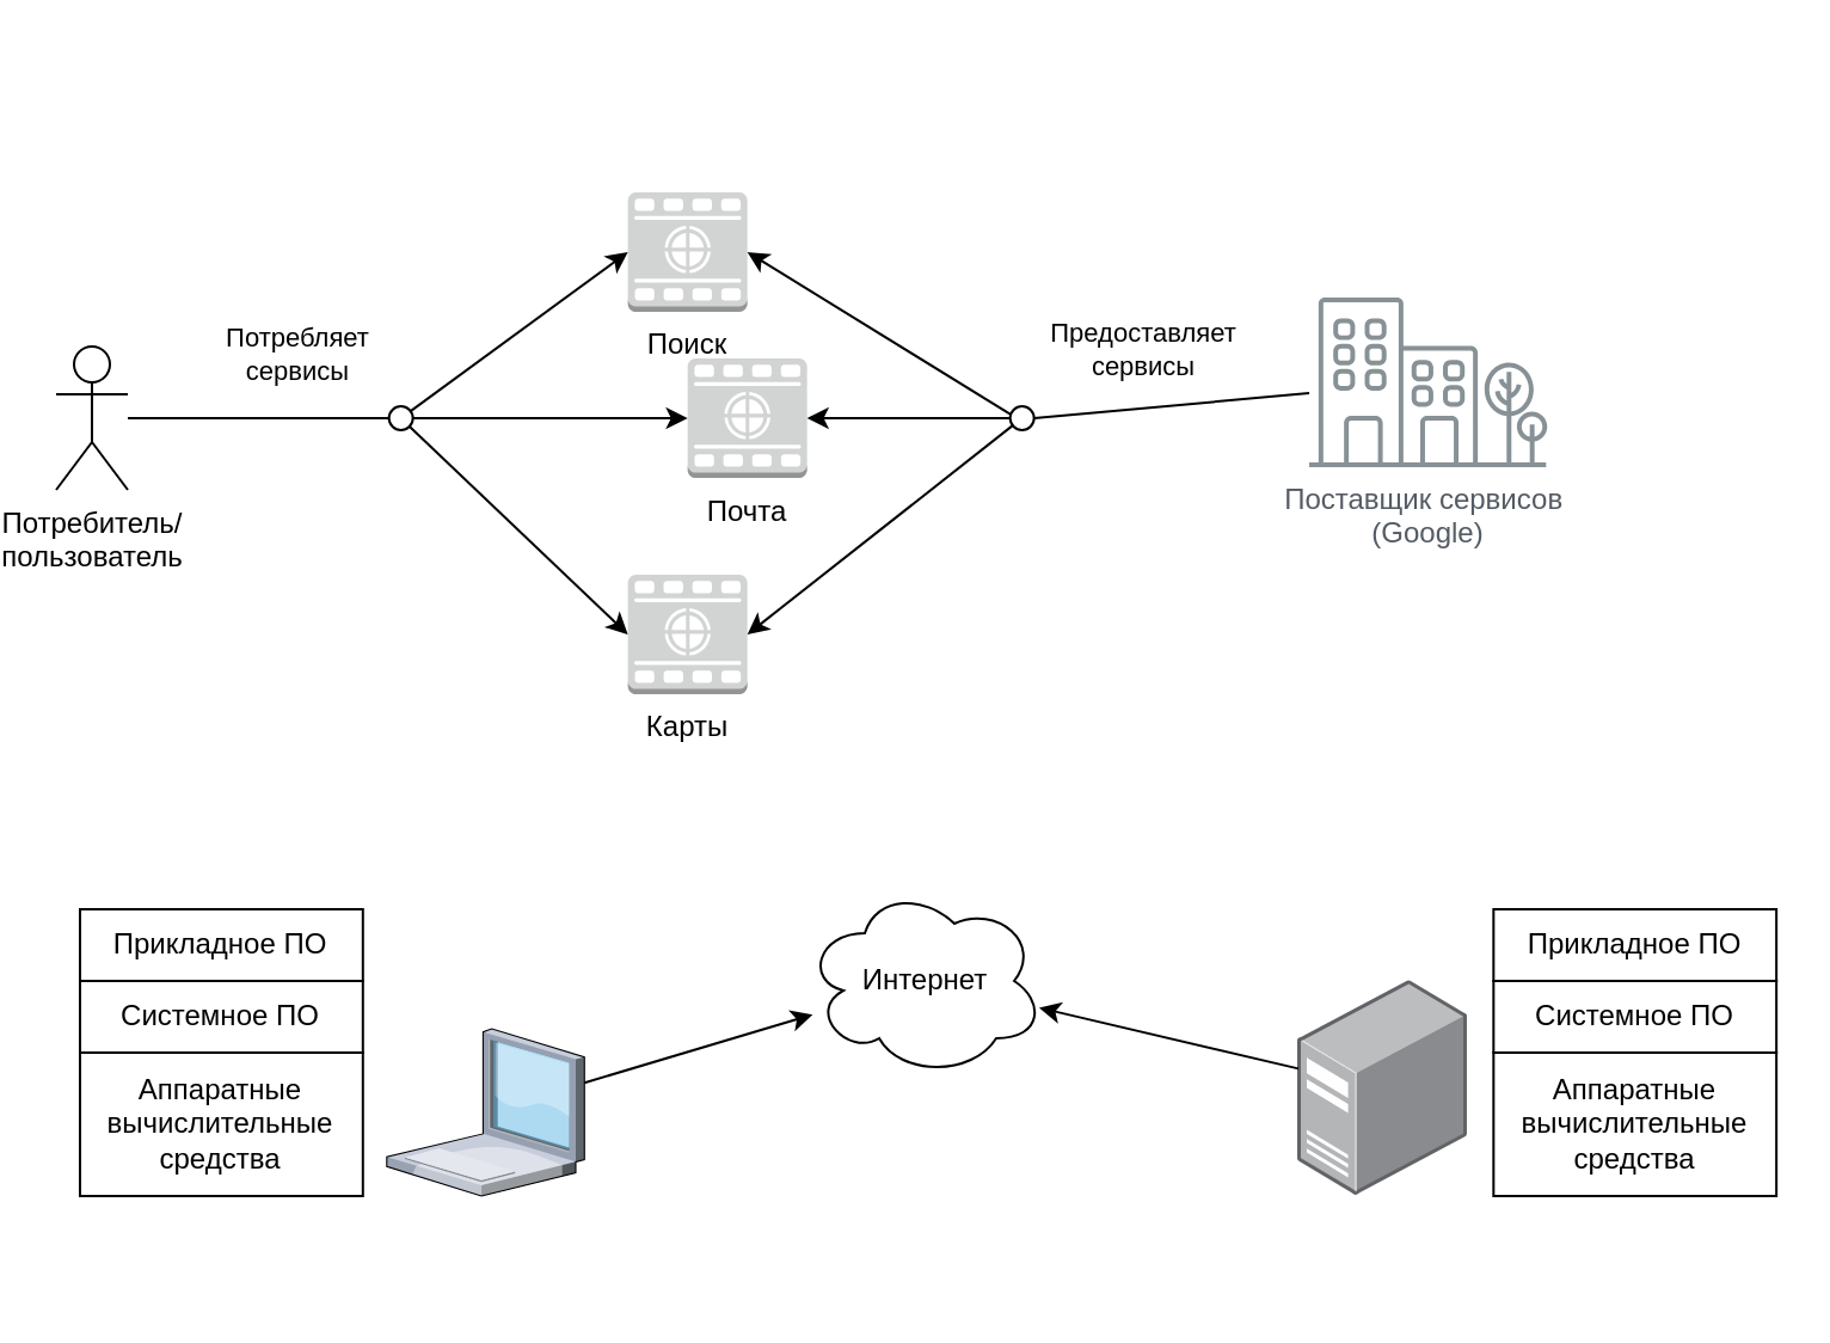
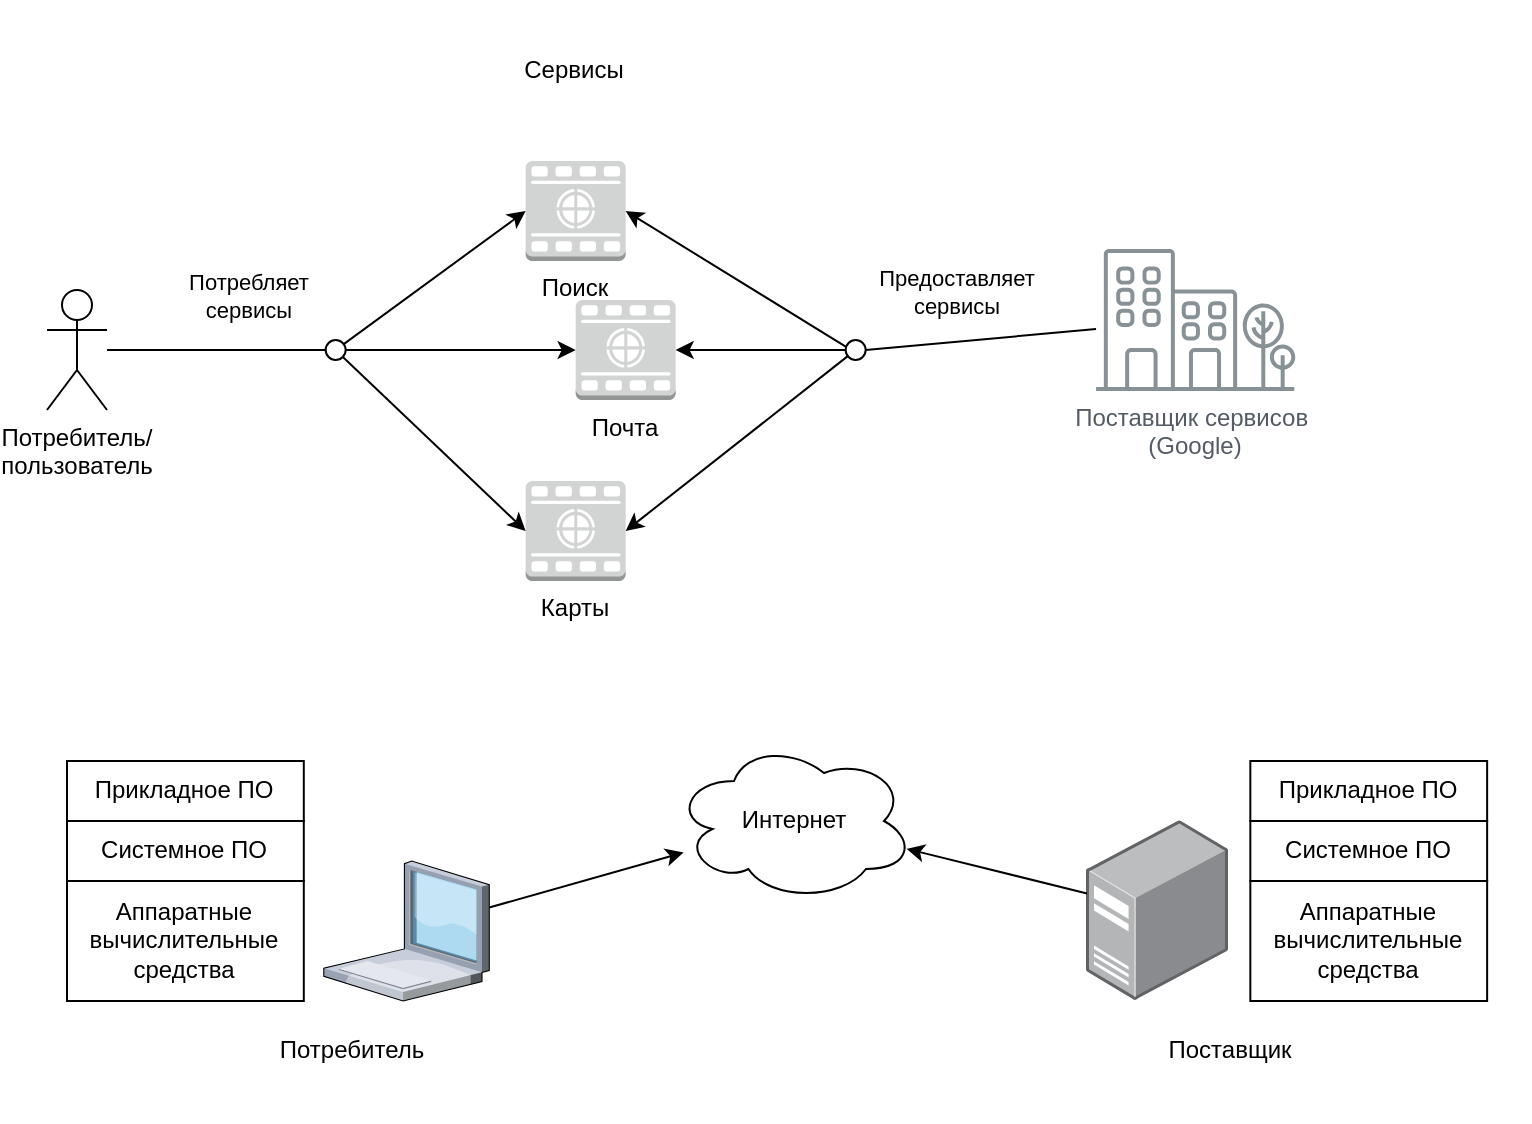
  <mxCell id="0" />
  <mxCell id="1" parent="0" />
  <mxCell id="2" value="Поставщик сервисов&amp;nbsp;&lt;br&gt;(Google)" style="sketch=0;outlineConnect=0;gradientColor=none;fontColor=#545B64;strokeColor=none;fillColor=#879196;dashed=0;verticalLabelPosition=bottom;verticalAlign=top;align=center;html=1;fontSize=12;fontStyle=0;aspect=fixed;shape=mxgraph.aws4.illustration_office_building;pointerEvents=1" parent="1" vertex="1"><mxGeometry x="544.33" y="124" width="100" height="71" as="geometry" /></mxCell>
  <mxCell id="3" value="Поиск" style="outlineConnect=0;dashed=0;verticalLabelPosition=bottom;verticalAlign=top;align=center;html=1;shape=mxgraph.aws3.multimedia;fillColor=#D2D3D3;gradientColor=none;" parent="1" vertex="1"><mxGeometry x="259.33" y="80" width="50" height="50" as="geometry" /></mxCell>
  <mxCell id="4" value="Почта" style="outlineConnect=0;dashed=0;verticalLabelPosition=bottom;verticalAlign=top;align=center;html=1;shape=mxgraph.aws3.multimedia;fillColor=#D2D3D3;gradientColor=none;" parent="1" vertex="1"><mxGeometry x="284.33" y="149.5" width="50" height="50" as="geometry" /></mxCell>
  <mxCell id="5" value="Карты" style="outlineConnect=0;dashed=0;verticalLabelPosition=bottom;verticalAlign=top;align=center;html=1;shape=mxgraph.aws3.multimedia;fillColor=#D2D3D3;gradientColor=none;" parent="1" vertex="1"><mxGeometry x="259.33" y="240" width="50" height="50" as="geometry" /></mxCell>
  <mxCell id="6" value="" style="endArrow=none;html=1;rounded=0;endFill=0;entryX=1;entryY=0.5;entryDx=0;entryDy=0;" parent="1" source="2" target="9" edge="1"><mxGeometry width="50" height="50" relative="1" as="geometry"><mxPoint x="379.33" y="230" as="sourcePoint" /><mxPoint x="389.33" y="175" as="targetPoint" /></mxGeometry></mxCell>
  <mxCell id="7" value="Предоставляет &lt;br&gt;сервисы" style="edgeLabel;html=1;align=center;verticalAlign=middle;resizable=0;points=[];" parent="6" vertex="1" connectable="0"><mxGeometry x="0.187" y="1" relative="1" as="geometry"><mxPoint x="-1" y="-26" as="offset" /></mxGeometry></mxCell>
  <mxCell id="8" value="" style="endArrow=classic;html=1;rounded=0;entryX=1;entryY=0.5;entryDx=0;entryDy=0;entryPerimeter=0;exitX=1;exitY=1;exitDx=0;exitDy=0;" parent="1" source="9" target="3" edge="1"><mxGeometry width="50" height="50" relative="1" as="geometry"><mxPoint x="369.33" y="120" as="sourcePoint" /><mxPoint x="429.33" y="170" as="targetPoint" /></mxGeometry></mxCell>
  <mxCell id="9" value="" style="ellipse;whiteSpace=wrap;html=1;aspect=fixed;" parent="1" vertex="1"><mxGeometry x="419.33" y="169.5" width="10" height="10" as="geometry" /></mxCell>
  <mxCell id="10" value="" style="endArrow=classic;html=1;rounded=0;" parent="1" source="9" target="4" edge="1"><mxGeometry width="50" height="50" relative="1" as="geometry"><mxPoint x="437.866" y="188.036" as="sourcePoint" /><mxPoint x="319.33" y="85" as="targetPoint" /></mxGeometry></mxCell>
  <mxCell id="11" value="" style="endArrow=classic;html=1;rounded=0;entryX=1;entryY=0.5;entryDx=0;entryDy=0;entryPerimeter=0;" parent="1" source="9" target="5" edge="1"><mxGeometry width="50" height="50" relative="1" as="geometry"><mxPoint x="429.33" y="170" as="sourcePoint" /><mxPoint x="319.33" y="184.5" as="targetPoint" /></mxGeometry></mxCell>
+ <mxCell id="12" value="Сервисы" style="text;html=1;strokeColor=none;fillColor=none;align=center;verticalAlign=middle;whiteSpace=wrap;rounded=0;" vertex="1" parent="1"><mxGeometry x="254.33" y="20" width="60" height="30" as="geometry" /></mxCell>
  <mxCell id="13" value="Потребитель/&lt;br&gt;пользователь&lt;br&gt;" style="shape=umlActor;verticalLabelPosition=bottom;verticalAlign=top;html=1;outlineConnect=0;" vertex="1" parent="1"><mxGeometry x="20" y="144.5" width="30" height="60" as="geometry" /></mxCell>
  <mxCell id="14" value="" style="endArrow=none;html=1;rounded=0;endFill=0;entryX=1;entryY=0.5;entryDx=0;entryDy=0;" edge="1" target="17" parent="1" source="13"><mxGeometry width="50" height="50" relative="1" as="geometry"><mxPoint x="50" y="169.5" as="sourcePoint" /><mxPoint x="350" y="179.5" as="targetPoint" /></mxGeometry></mxCell>
  <mxCell id="15" value="Потребляет &lt;br&gt;сервисы" style="edgeLabel;html=1;align=center;verticalAlign=middle;resizable=0;points=[];" vertex="1" connectable="0" parent="14"><mxGeometry x="0.187" y="1" relative="1" as="geometry"><mxPoint x="-1" y="-26" as="offset" /></mxGeometry></mxCell>
  <mxCell id="16" value="" style="endArrow=classic;html=1;rounded=0;entryX=0;entryY=0.5;entryDx=0;entryDy=0;entryPerimeter=0;" edge="1" source="17" parent="1" target="3"><mxGeometry width="50" height="50" relative="1" as="geometry"><mxPoint x="379.33" y="130" as="sourcePoint" /><mxPoint x="319.33" y="95" as="targetPoint" /></mxGeometry></mxCell>
  <mxCell id="17" value="" style="ellipse;whiteSpace=wrap;html=1;aspect=fixed;" vertex="1" parent="1"><mxGeometry x="159.33" y="169.5" width="10" height="10" as="geometry" /></mxCell>
  <mxCell id="18" value="" style="endArrow=classic;html=1;rounded=0;" edge="1" source="17" parent="1" target="4"><mxGeometry width="50" height="50" relative="1" as="geometry"><mxPoint x="447.866" y="198.036" as="sourcePoint" /><mxPoint x="319.33" y="184.5" as="targetPoint" /></mxGeometry></mxCell>
  <mxCell id="19" value="" style="endArrow=classic;html=1;rounded=0;entryX=0;entryY=0.5;entryDx=0;entryDy=0;entryPerimeter=0;" edge="1" source="17" parent="1" target="5"><mxGeometry width="50" height="50" relative="1" as="geometry"><mxPoint x="439.33" y="180" as="sourcePoint" /><mxPoint x="319.33" y="275" as="targetPoint" /></mxGeometry></mxCell>
  <mxCell id="20" value="Аппаратные &lt;br&gt;вычислительные средства" style="rounded=0;whiteSpace=wrap;html=1;" vertex="1" parent="1"><mxGeometry x="30" y="440" width="118.4" height="60" as="geometry" /></mxCell>
  <mxCell id="21" value="Системное ПО" style="rounded=0;whiteSpace=wrap;html=1;" vertex="1" parent="1"><mxGeometry x="30" y="410" width="118.4" height="30" as="geometry" /></mxCell>
  <mxCell id="22" value="Прикладное ПО" style="rounded=0;whiteSpace=wrap;html=1;" vertex="1" parent="1"><mxGeometry x="30" y="380" width="118.4" height="30" as="geometry" /></mxCell>
  <mxCell id="23" value="" style="verticalLabelPosition=bottom;sketch=0;aspect=fixed;html=1;verticalAlign=top;strokeColor=none;align=center;outlineConnect=0;shape=mxgraph.citrix.laptop_1;" vertex="1" parent="1"><mxGeometry x="158.4" y="430" width="82.73" height="70" as="geometry" /></mxCell>
  <mxCell id="24" value="" style="points=[];aspect=fixed;html=1;align=center;shadow=0;dashed=0;image;image=img/lib/allied_telesis/computer_and_terminals/Server_Desktop.svg;" vertex="1" parent="1"><mxGeometry x="540" y="410" width="71" height="90" as="geometry" /></mxCell>
- <mxCell id="25" value="Интернет" style="ellipse;shape=cloud;whiteSpace=wrap;html=1;" vertex="1" parent="1"><mxGeometry x="333.5" y="370" width="100" height="80" as="geometry" /></mxCell>
+ <mxCell id="25" value="Интернет" style="ellipse;shape=cloud;whiteSpace=wrap;html=1;" vertex="1" parent="1"><mxGeometry x="333.5" y="370" width="120" height="80" as="geometry" /></mxCell>
  <mxCell id="26" value="" style="endArrow=classic;html=1;rounded=0;" edge="1" parent="1" source="23" target="25"><mxGeometry width="50" height="50" relative="1" as="geometry"><mxPoint x="390" y="330" as="sourcePoint" /><mxPoint x="440" y="280" as="targetPoint" /></mxGeometry></mxCell>
  <mxCell id="27" value="" style="endArrow=classic;html=1;rounded=0;" edge="1" parent="1" source="24" target="25"><mxGeometry width="50" height="50" relative="1" as="geometry"><mxPoint x="390" y="330" as="sourcePoint" /><mxPoint x="440" y="280" as="targetPoint" /></mxGeometry></mxCell>
  <mxCell id="28" value="Аппаратные &lt;br&gt;вычислительные средства" style="rounded=0;whiteSpace=wrap;html=1;" vertex="1" parent="1"><mxGeometry x="621.67" y="440" width="118.4" height="60" as="geometry" /></mxCell>
  <mxCell id="29" value="Системное ПО" style="rounded=0;whiteSpace=wrap;html=1;" vertex="1" parent="1"><mxGeometry x="621.67" y="410" width="118.4" height="30" as="geometry" /></mxCell>
  <mxCell id="30" value="Прикладное ПО" style="rounded=0;whiteSpace=wrap;html=1;" vertex="1" parent="1"><mxGeometry x="621.67" y="380" width="118.4" height="30" as="geometry" /></mxCell>
+ <mxCell id="31" value="Потребитель" style="text;html=1;strokeColor=none;fillColor=none;align=center;verticalAlign=middle;whiteSpace=wrap;rounded=0;" vertex="1" parent="1"><mxGeometry x="142.73" y="510" width="60" height="30" as="geometry" /></mxCell>
+ <mxCell id="32" value="Поставщик" style="text;html=1;strokeColor=none;fillColor=none;align=center;verticalAlign=middle;whiteSpace=wrap;rounded=0;" vertex="1" parent="1"><mxGeometry x="581.67" y="510" width="60" height="30" as="geometry" /></mxCell>
